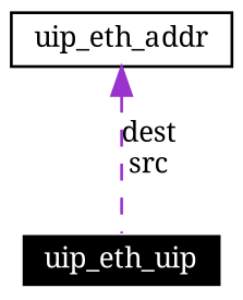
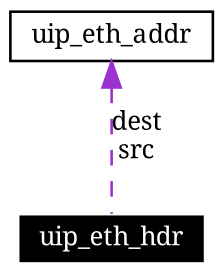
  digraph {
    fontname="Noto Serif"
    node [fontname="Noto Serif" fontsize=10 shape=record style=filled]
-   n1 [color=white fillcolor=black fontcolor=white height=0.2 label=uip_eth_uip width=0.4]
+   n1 [color=white fillcolor=black fontcolor=white height=0.2 label=uip_eth_hdr width=0.4]
    n2 [color=black fillcolor=white height=0.2 label=uip_eth_addr width=0.4]
    n2 -> n1 [color=darkorchid3 dir=back fontname="Noto Serif" fontsize=10 label="dest\nsrc" labelfontname=Helvetica labelfontsize=10 style=dashed]
  }
